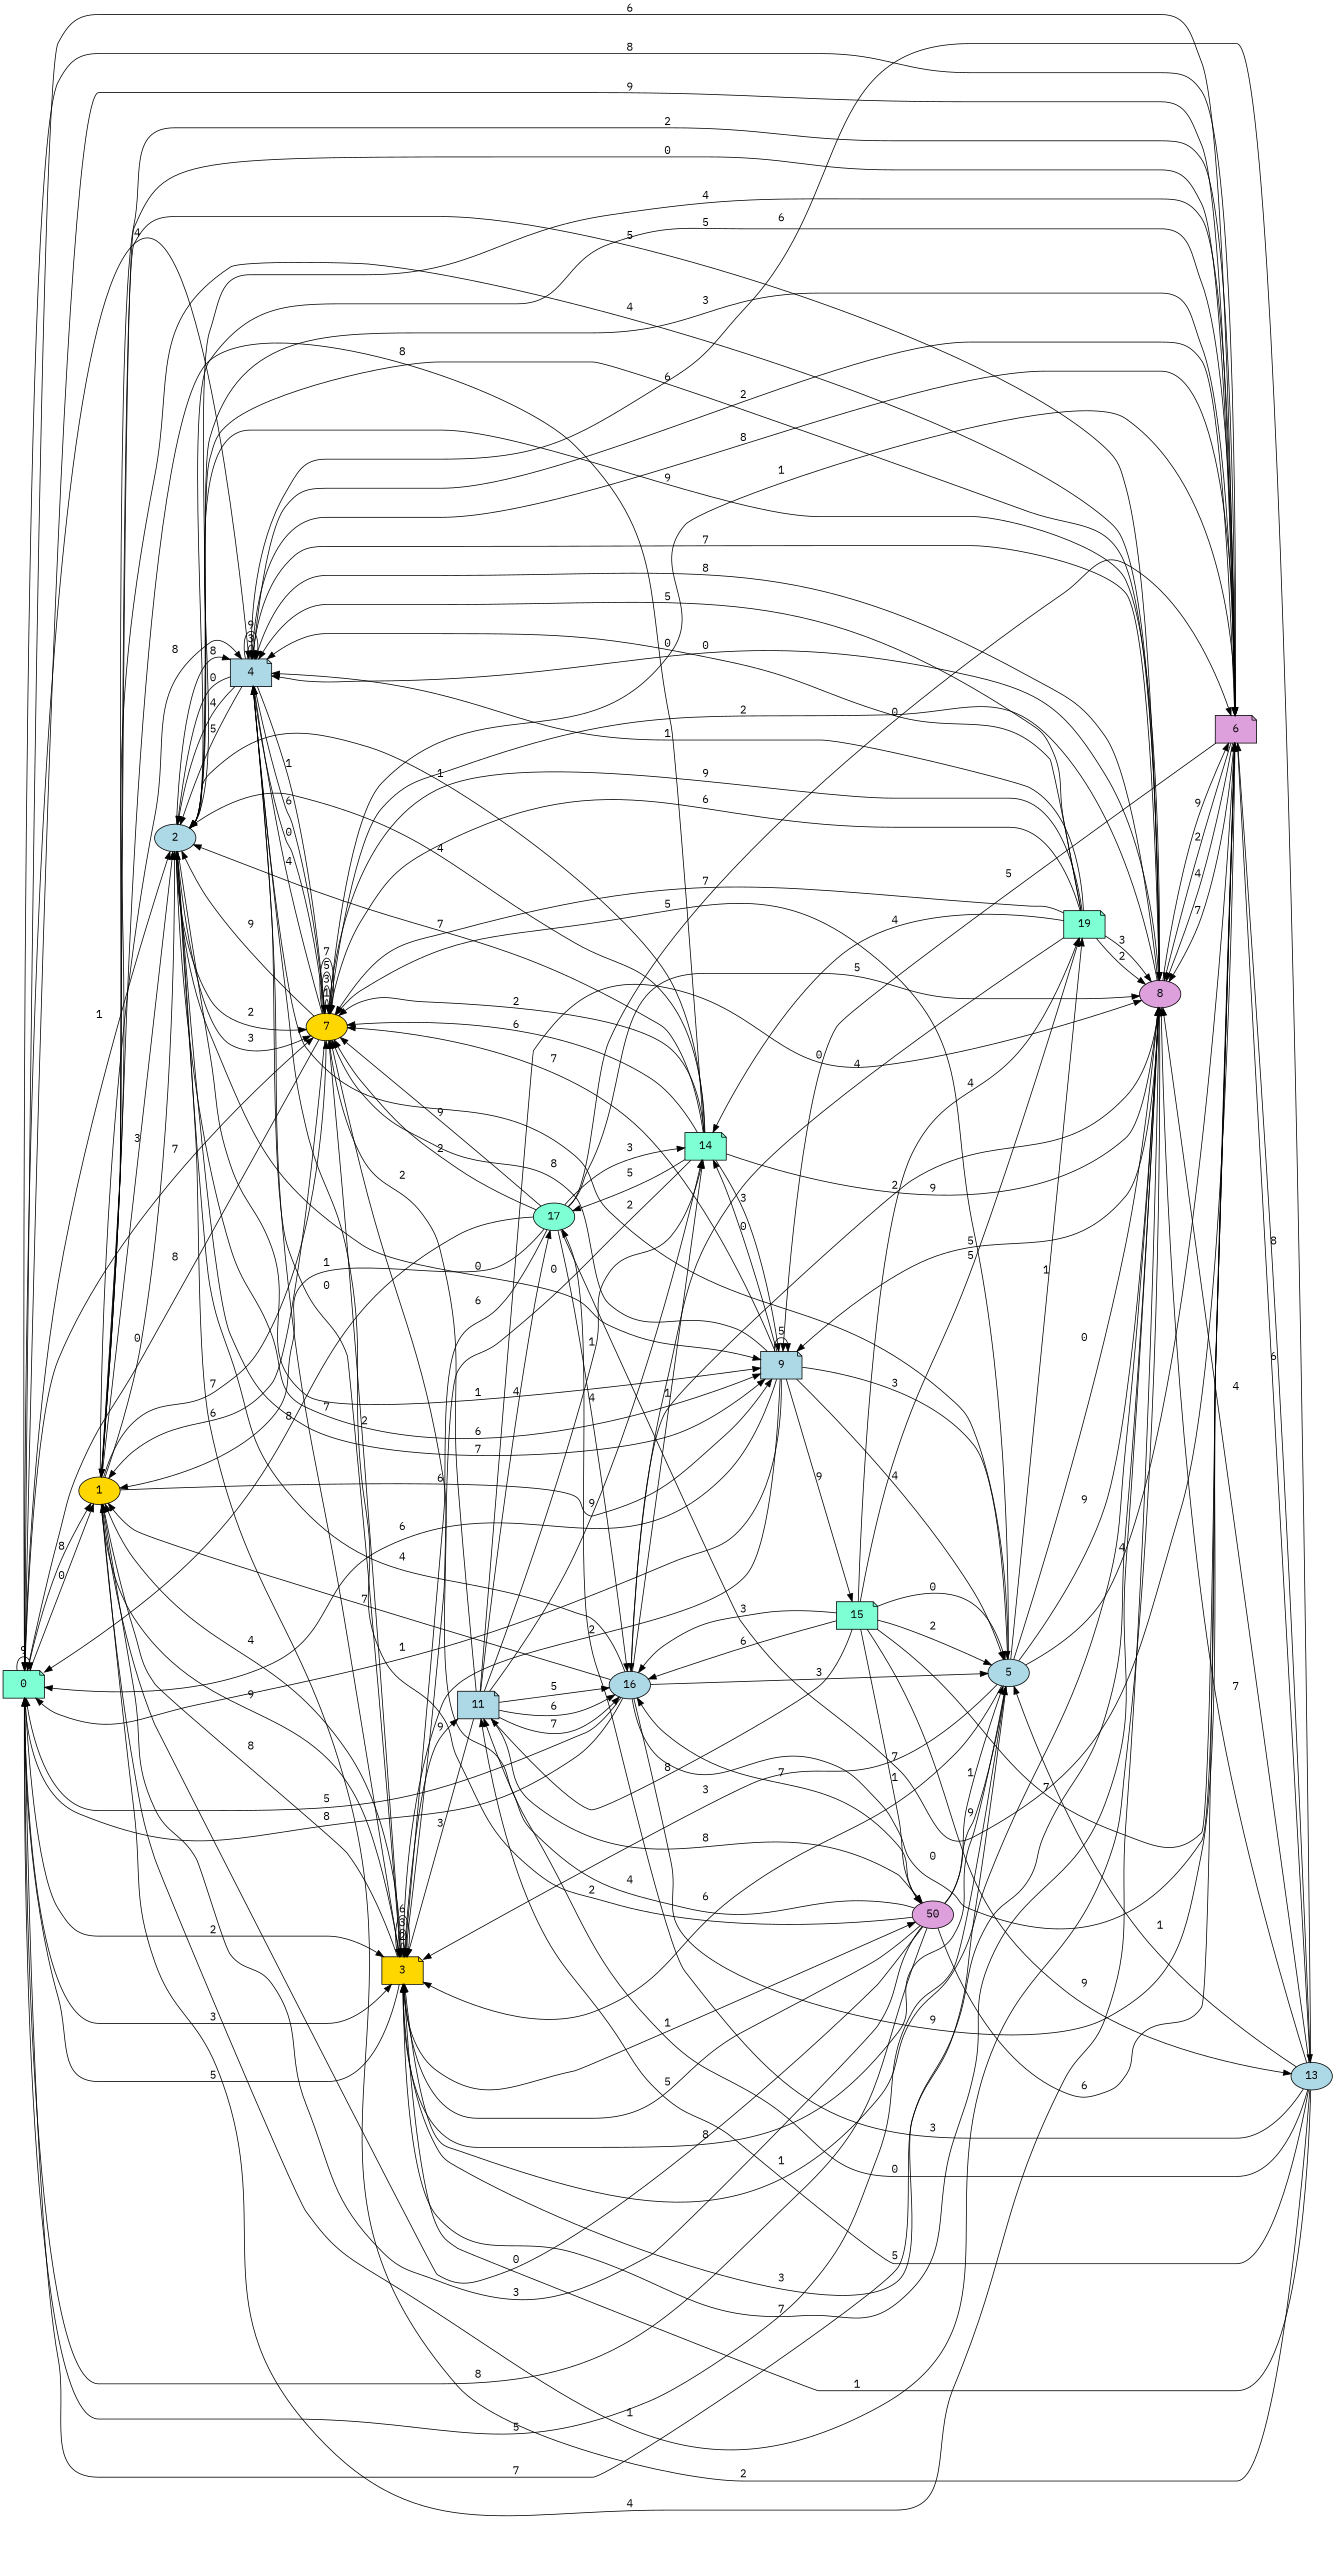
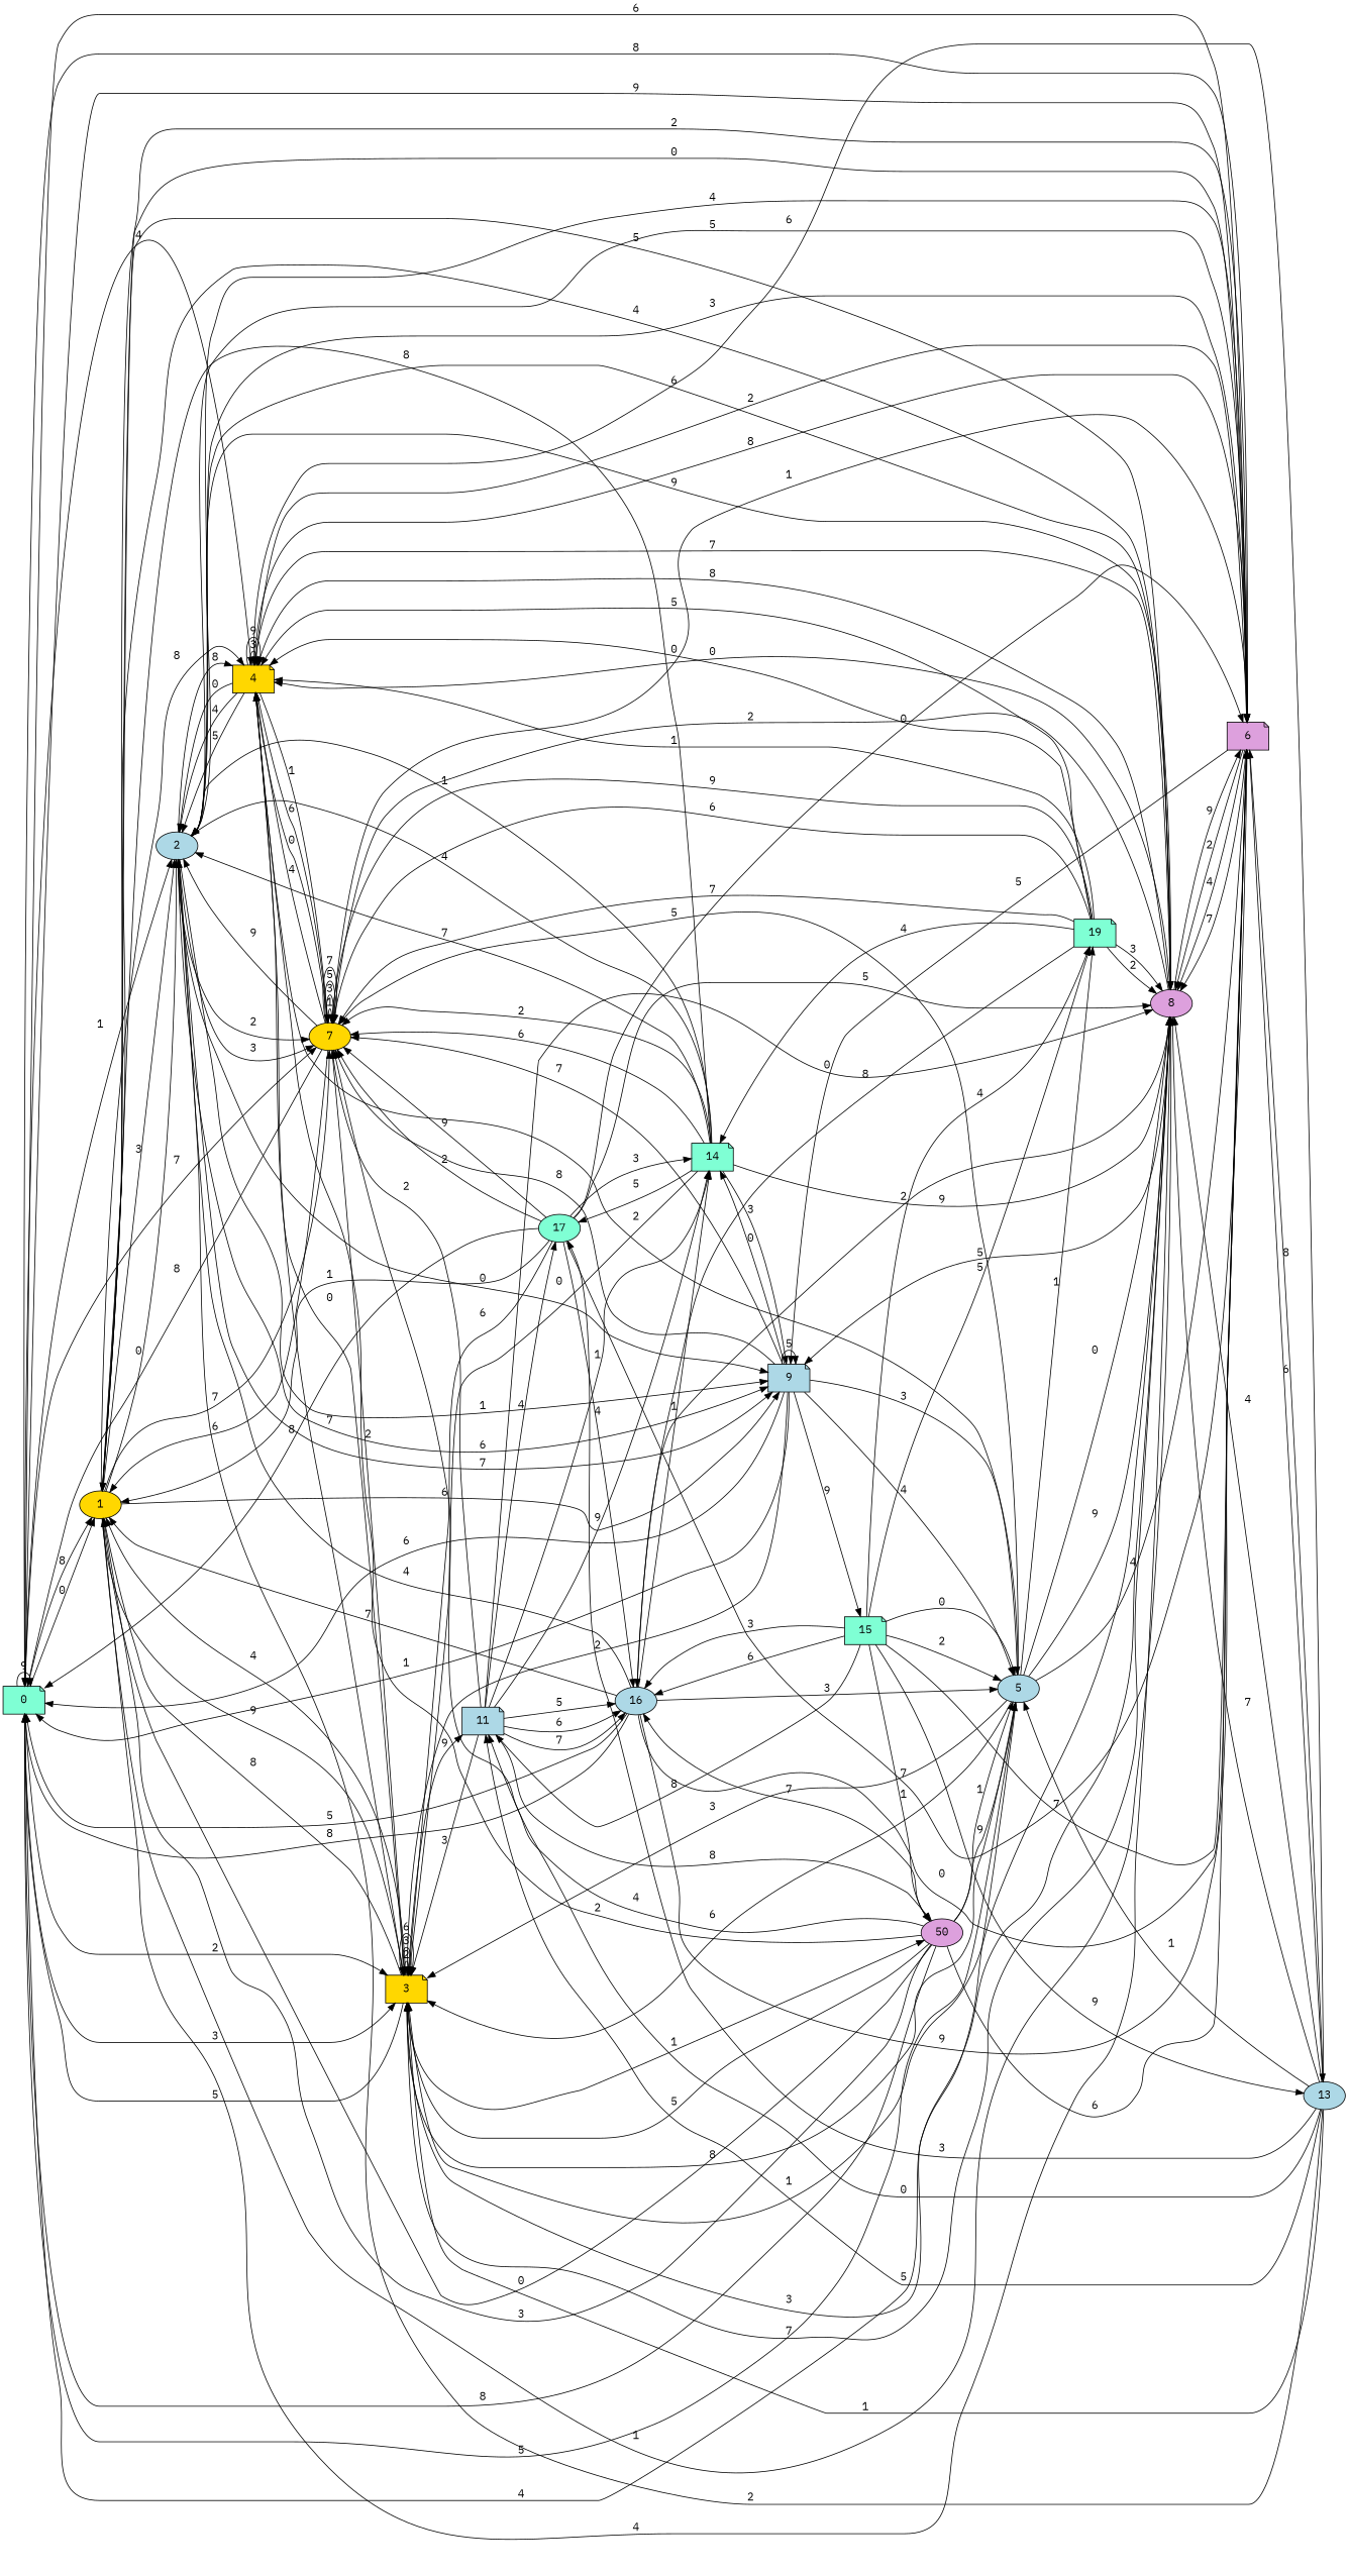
  digraph {
    fontname="IBM Plex Mono"
    rankdir=LR
    node [fillcolor=lightblue fontname="IBM Plex Mono" shape=note style=filled]
    edge [fontname="IBM Plex Mono"]
    n1 [fillcolor=aquamarine label=0]
    n2 [fillcolor=gold label=1 shape=ellipse]
    n3 [label=2 shape=ellipse]
    n4 [fillcolor=gold label=3]
-   n5 [label=4]
+   n5 [fillcolor=gold label=4]
    n6 [label=5 shape=ellipse]
    n7 [fillcolor=plum label=6]
    n8 [fillcolor=gold label=7 shape=ellipse]
    n9 [fillcolor=plum label=8 shape=ellipse]
    n10 [label=9]
    n11 [fillcolor=plum label=50 shape=ellipse]
    n12 [label=11]
    n13 [fillcolor=aquamarine label=19]
    n14 [label=13 shape=ellipse]
    n15 [fillcolor=aquamarine label=14]
    n16 [fillcolor=aquamarine label=15]
    n17 [label=16 shape=ellipse]
    n18 [fillcolor=aquamarine label=17 shape=ellipse]
    n1 -> n1 [label=9]
    n1 -> n2 [label=0]
    n1 -> n2 [label=8]
    n1 -> n3 [label=1]
    n1 -> n4 [label=2]
    n1 -> n4 [label=3]
    n1 -> n5 [label=4]
    n1 -> n6 [label=5]
    n1 -> n7 [label=6]
    n1 -> n8 [label=7]
    n2 -> n3 [label=0]
    n2 -> n3 [label=3]
    n2 -> n4 [label=9]
    n2 -> n5 [label=8]
    n2 -> n7 [label=2]
    n2 -> n8 [label=7]
    n2 -> n9 [label=1]
    n2 -> n9 [label=4]
    n2 -> n9 [label=5]
    n2 -> n10 [label=6]
    n3 -> n5 [label=8]
    n3 -> n7 [label=4]
    n3 -> n7 [label=5]
    n3 -> n8 [label=2]
    n3 -> n8 [label=3]
    n3 -> n9 [label=9]
    n3 -> n10 [label=0]
    n3 -> n10 [label=1]
    n3 -> n10 [label=6]
    n3 -> n10 [label=7]
    n4 -> n1 [label=5]
    n4 -> n2 [label=4]
    n4 -> n2 [label=8]
    n4 -> n4 [label=2]
    n4 -> n4 [label=3]
    n4 -> n4 [label=6]
    n4 -> n5 [label=0]
    n4 -> n9 [label=7]
    n4 -> n11 [label=1]
    n4 -> n12 [label=9]
    n5 -> n3 [label=0]
    n5 -> n3 [label=4]
    n5 -> n3 [label=5]
    n5 -> n4 [label=7]
    n5 -> n5 [label=3]
    n5 -> n5 [label=9]
    n5 -> n7 [label=2]
    n5 -> n7 [label=8]
    n5 -> n8 [label=1]
    n5 -> n8 [label=6]
-   n6 -> n1 [label=7]
+   n6 -> n1 [label=4]
    n6 -> n4 [label=3]
    n6 -> n4 [label=6]
    n6 -> n4 [label=8]
    n6 -> n5 [label=2]
    n6 -> n7 [label=4]
    n6 -> n8 [label=5]
    n6 -> n9 [label=0]
    n6 -> n9 [label=9]
    n6 -> n13 [label=1]
    n7 -> n1 [label=8]
    n7 -> n1 [label=9]
    n7 -> n2 [label=0]
    n7 -> n3 [label=3]
    n7 -> n8 [label=1]
    n7 -> n9 [label=2]
    n7 -> n9 [label=4]
    n7 -> n9 [label=7]
    n7 -> n10 [label=5]
    n7 -> n14 [label=6]
    n8 -> n1 [label=8]
    n8 -> n2 [label=6]
    n8 -> n3 [label=9]
    n8 -> n4 [label=2]
    n8 -> n5 [label=0]
    n8 -> n5 [label=4]
    n8 -> n8 [label=1]
    n8 -> n8 [label=3]
    n8 -> n8 [label=5]
    n8 -> n8 [label=7]
    n9 -> n2 [label=4]
    n9 -> n3 [label=6]
    n9 -> n4 [label=1]
    n9 -> n4 [label=3]
    n9 -> n5 [label=0]
    n9 -> n5 [label=7]
    n9 -> n5 [label=8]
    n9 -> n7 [label=9]
    n9 -> n8 [label=2]
    n9 -> n10 [label=5]
    n10 -> n1 [label=1]
    n10 -> n1 [label=6]
    n10 -> n4 [label=2]
    n10 -> n6 [label=3]
    n10 -> n6 [label=4]
    n10 -> n8 [label=7]
    n10 -> n8 [label=8]
    n10 -> n10 [label=5]
    n10 -> n15 [label=0]
    n10 -> n16 [label=9]
    n11 -> n1 [label=8]
    n11 -> n2 [label=0]
    n11 -> n2 [label=3]
    n11 -> n4 [label=5]
    n11 -> n5 [label=2]
    n11 -> n6 [label=1]
    n11 -> n6 [label=9]
    n11 -> n7 [label=6]
    n11 -> n8 [label=4]
    n11 -> n17 [label=7]
    n12 -> n4 [label=3]
    n12 -> n8 [label=2]
    n12 -> n9 [label=0]
    n12 -> n11 [label=8]
    n12 -> n15 [label=1]
    n12 -> n15 [label=9]
    n12 -> n17 [label=5]
    n12 -> n17 [label=6]
    n12 -> n17 [label=7]
    n12 -> n18 [label=4]
    n13 -> n5 [label=0]
    n13 -> n5 [label=1]
    n13 -> n5 [label=5]
    n13 -> n8 [label=6]
    n13 -> n8 [label=7]
    n13 -> n8 [label=9]
    n13 -> n9 [label=2]
    n13 -> n9 [label=3]
    n13 -> n15 [label=4]
-   n13 -> n17 [label=4]
+   n13 -> n17 [label=8]
    n14 -> n3 [label=2]
    n14 -> n4 [label=1]
    n14 -> n5 [label=6]
    n14 -> n6 [label=1]
    n14 -> n7 [label=8]
    n14 -> n9 [label=4]
    n14 -> n9 [label=7]
    n14 -> n12 [label=0]
    n14 -> n12 [label=5]
    n14 -> n18 [label=3]
    n15 -> n2 [label=8]
    n15 -> n3 [label=1]
    n15 -> n3 [label=4]
    n15 -> n3 [label=7]
    n15 -> n4 [label=0]
    n15 -> n8 [label=2]
    n15 -> n8 [label=6]
    n15 -> n9 [label=9]
    n15 -> n10 [label=3]
    n15 -> n18 [label=5]
    n16 -> n6 [label=0]
    n16 -> n6 [label=2]
    n16 -> n7 [label=7]
    n16 -> n11 [label=1]
    n16 -> n12 [label=8]
    n16 -> n13 [label=4]
    n16 -> n13 [label=5]
    n16 -> n14 [label=9]
    n16 -> n17 [label=3]
    n16 -> n17 [label=6]
    n17 -> n1 [label=5]
    n17 -> n1 [label=8]
    n17 -> n2 [label=7]
    n17 -> n3 [label=4]
    n17 -> n6 [label=3]
    n17 -> n7 [label=0]
    n17 -> n7 [label=9]
    n17 -> n9 [label=2]
    n17 -> n15 [label=1]
    n18 -> n1 [label=8]
    n18 -> n2 [label=1]
    n18 -> n4 [label=6]
    n18 -> n7 [label=0]
    n18 -> n7 [label=7]
    n18 -> n8 [label=2]
    n18 -> n8 [label=9]
    n18 -> n9 [label=5]
    n18 -> n15 [label=3]
    n18 -> n17 [label=4]
  }
